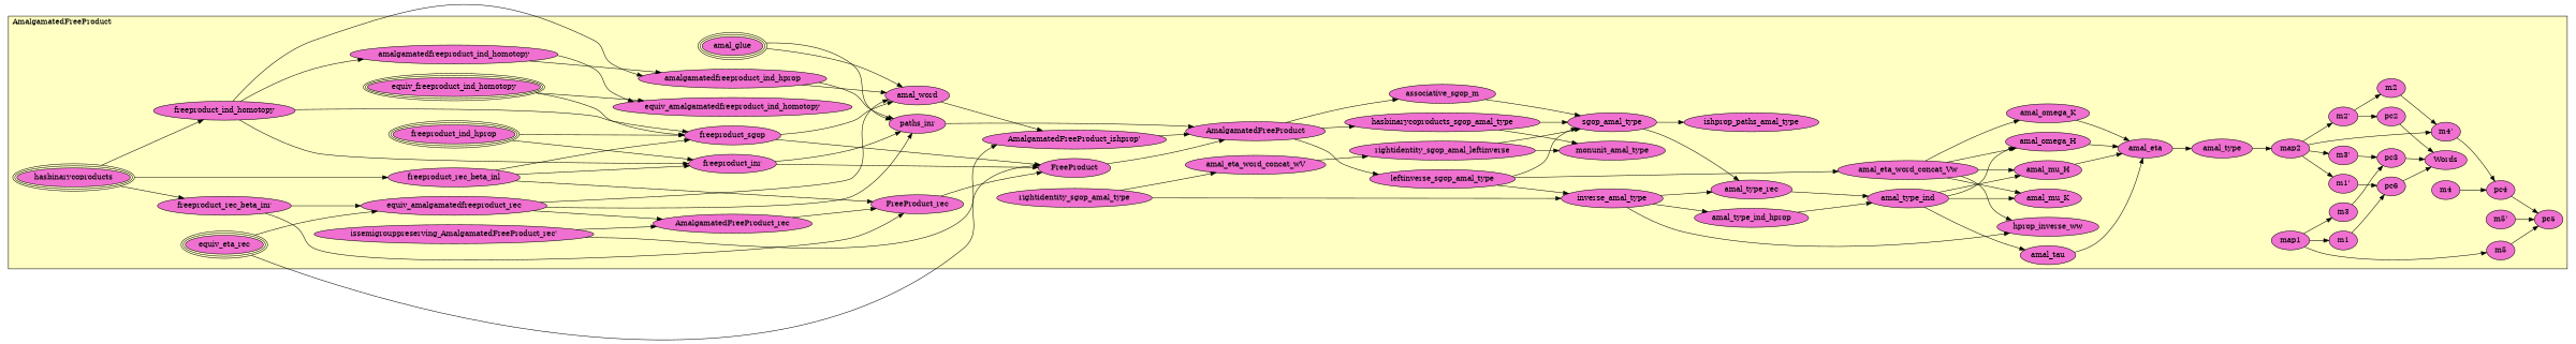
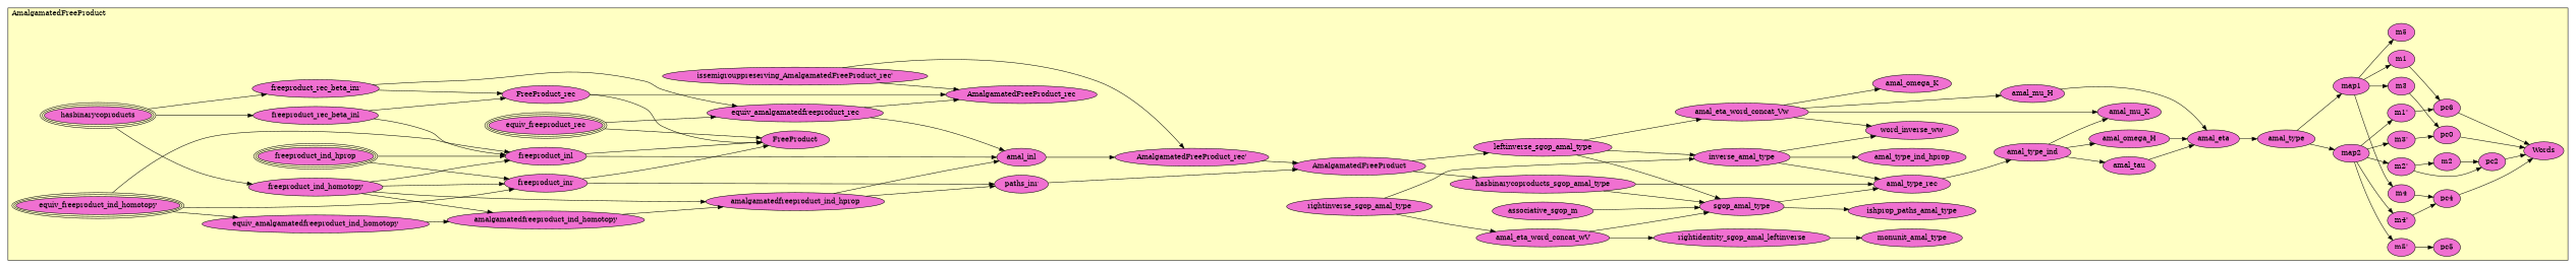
  digraph {
    rankdir=LR
    node [fillcolor="#F070D1" style=filled]
    n1 [label=hasbinarycoproducts peripheries=3]
-   n2 [label=equiv_eta_rec peripheries=3]
+   n2 [label=equiv_freeproduct_rec peripheries=3]
    n3 [label=freeproduct_rec_beta_inr]
    n4 [label=freeproduct_rec_beta_inl]
    n5 [label=FreeProduct_rec]
    n6 [label=equiv_freeproduct_ind_homotopy peripheries=3]
    n7 [label=freeproduct_ind_homotopy]
    n8 [label=freeproduct_ind_hprop peripheries=3]
    n9 [label=freeproduct_inr]
-   n10 [label=freeproduct_sgop]
+   n10 [label=freeproduct_inl]
    n11 [label=FreeProduct]
    n12 [label=equiv_amalgamatedfreeproduct_ind_homotopy]
    n13 [label=amalgamatedfreeproduct_ind_homotopy]
    n14 [label=amalgamatedfreeproduct_ind_hprop]
    n15 [label=equiv_amalgamatedfreeproduct_rec]
-   n16 [label=amal_glue peripheries=3]
    n17 [label=paths_inr]
-   n18 [label=amal_word]
+   n18 [label=amal_inl]
    n19 [label=AmalgamatedFreeProduct_rec]
    n20 [label="issemigrouppreserving_AmalgamatedFreeProduct_rec'"]
-   n21 [label="AmalgamatedFreeProduct_ishprop'"]
+   n21 [label="AmalgamatedFreeProduct_rec'"]
    n22 [label=AmalgamatedFreeProduct]
-   n23 [label=rightidentity_sgop_amal_type]
+   n23 [label=rightinverse_sgop_amal_type]
    n24 [label=leftinverse_sgop_amal_type]
    n25 [label=amal_eta_word_concat_wV]
    n26 [label=amal_eta_word_concat_Vw]
    n27 [label=rightidentity_sgop_amal_leftinverse]
    n28 [label=hasbinarycoproducts_sgop_amal_type]
    n29 [label=associative_sgop_m]
    n30 [label=inverse_amal_type]
    n31 [label=monunit_amal_type]
    n32 [label=sgop_amal_type]
    n33 [label=ishprop_paths_amal_type]
    n34 [label=amal_type_rec]
    n35 [label=amal_type_ind_hprop]
    n36 [label=amal_type_ind]
    n37 [label=amal_omega_K]
    n38 [label=amal_omega_H]
    n39 [label=amal_tau]
    n40 [label=amal_mu_K]
    n41 [label=amal_mu_H]
    n42 [label=amal_eta]
    n43 [label=amal_type]
    n44 [label=map2]
    n45 [label=map1]
    n46 [label="m5'"]
    n47 [label=m5]
    n48 [label="m4'"]
    n49 [label=m4]
    n50 [label="m3'"]
    n51 [label=m3]
    n52 [label="m2'"]
    n53 [label=m2]
    n54 [label="m1'"]
    n55 [label=m1]
    n56 [label=pc5]
    n57 [label=pc4]
-   n58 [label=pc3]
+   n58 [label=pc0]
    n59 [label=pc2]
    n60 [label=pc6]
-   n61 [label=hprop_inverse_ww]
+   n61 [label=word_inverse_ww]
    n62 [label=Words]
    subgraph cluster_1 {
      fillcolor="#FFFFC3"
      label=AmalgamatedFreeProduct
      labeljust=l
      style=filled
      n1
      n2
      n3
      n4
      n5
      n6
      n7
      n8
      n9
      n10
      n11
      n12
      n13
      n14
      n15
-     n16
      n17
      n18
      n19
      n20
      n21
      n22
      n23
      n24
      n25
      n26
      n27
      n28
      n29
      n30
      n31
      n32
      n33
      n34
      n35
      n36
      n37
      n38
      n39
      n40
      n41
      n42
      n43
      n44
      n45
      n46
      n47
      n48
      n49
      n50
      n51
      n52
      n53
      n54
      n55
      n56
      n57
      n58
      n59
      n60
      n61
      n62
    }
    n1 -> n3
    n1 -> n4
    n1 -> n7
    n2 -> n11
    n2 -> n15
    n3 -> n5
    n3 -> n15
    n4 -> n5
    n4 -> n10
    n5 -> n11
-   n19 -> n5
-   n4 -> n9
+   n5 -> n19
+   n6 -> n9
    n6 -> n10
    n6 -> n12
    n7 -> n9
    n7 -> n10
    n7 -> n13
    n7 -> n14
    n8 -> n9
    n8 -> n10
    n9 -> n11
    n9 -> n17
    n10 -> n11
    n10 -> n18
-   n11 -> n22
-   n13 -> n12
+   n12 -> n13
    n13 -> n14
    n14 -> n17
    n14 -> n18
-   n15 -> n17
    n15 -> n18
    n15 -> n19
-   n16 -> n17
-   n16 -> n18
    n17 -> n22
    n18 -> n21
    n20 -> n19
    n20 -> n21
    n21 -> n22
    n22 -> n24
    n22 -> n28
-   n22 -> n29
    n23 -> n25
    n23 -> n30
    n24 -> n26
    n24 -> n30
    n24 -> n32
    n25 -> n27
    n26 -> n37
-   n26 -> n38
    n26 -> n40
    n26 -> n41
    n26 -> n61
    n27 -> n31
-   n27 -> n32
-   n28 -> n31
+   n25 -> n32
+   n28 -> n34
    n28 -> n32
    n29 -> n32
    n30 -> n34
    n30 -> n35
    n30 -> n61
    n32 -> n33
    n32 -> n34
    n34 -> n36
-   n35 -> n36
    n36 -> n38
    n36 -> n39
    n36 -> n40
-   n36 -> n41
-   n37 -> n42
    n38 -> n42
    n39 -> n42
    n41 -> n42
    n42 -> n43
    n43 -> n44
+   n43 -> n45
+   n44 -> n46
    n44 -> n48
    n44 -> n50
    n44 -> n52
    n44 -> n54
    n45 -> n47
+   n45 -> n49
    n45 -> n51
    n45 -> n55
    n46 -> n56
-   n47 -> n56
    n48 -> n57
    n49 -> n57
    n50 -> n58
    n51 -> n58
    n52 -> n53
    n52 -> n59
-   n53 -> n48
+   n53 -> n59
    n54 -> n60
    n55 -> n60
-   n57 -> n56
+   n57 -> n62
    n58 -> n62
    n59 -> n62
    n60 -> n62
  }
